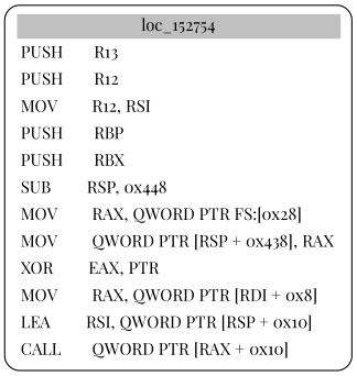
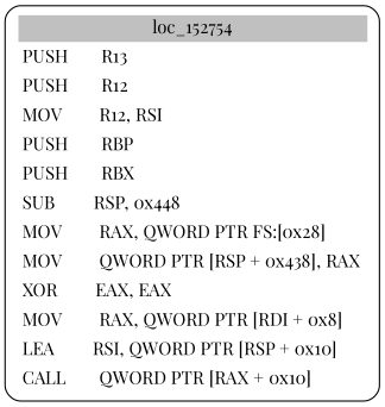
  digraph {
    rankdir=LR
    fontname="Playfair Display"
-   n1 [fontname="Playfair Display" label=<<table border="0" cellborder="0" cellpadding="3"><tr><td align="center" colspan="2" bgcolor="grey">loc_152754</td></tr><tr><td align="left">PUSH       R13</td></tr><tr><td align="left">PUSH       R12</td></tr><tr><td align="left">MOV        R12, RSI</td></tr><tr><td align="left">PUSH       RBP</td></tr><tr><td align="left">PUSH       RBX</td></tr><tr><td align="left">SUB        RSP, 0x448</td></tr><tr><td align="left">MOV        RAX, QWORD PTR FS:[0x28]</td></tr><tr><td align="left">MOV        QWORD PTR [RSP + 0x438], RAX</td></tr><tr><td align="left">XOR        EAX, PTR</td></tr><tr><td align="left">MOV        RAX, QWORD PTR [RDI + 0x8]</td></tr><tr><td align="left">LEA        RSI, QWORD PTR [RSP + 0x10]</td></tr><tr><td align="left">CALL       QWORD PTR [RAX + 0x10]</td></tr></table>> shape=Mrecord]
+   n1 [fontname="Playfair Display" label=<<table border="0" cellborder="0" cellpadding="3"><tr><td align="center" colspan="2" bgcolor="grey">loc_152754</td></tr><tr><td align="left">PUSH       R13</td></tr><tr><td align="left">PUSH       R12</td></tr><tr><td align="left">MOV        R12, RSI</td></tr><tr><td align="left">PUSH       RBP</td></tr><tr><td align="left">PUSH       RBX</td></tr><tr><td align="left">SUB        RSP, 0x448</td></tr><tr><td align="left">MOV        RAX, QWORD PTR FS:[0x28]</td></tr><tr><td align="left">MOV        QWORD PTR [RSP + 0x438], RAX</td></tr><tr><td align="left">XOR        EAX, EAX</td></tr><tr><td align="left">MOV        RAX, QWORD PTR [RDI + 0x8]</td></tr><tr><td align="left">LEA        RSI, QWORD PTR [RSP + 0x10]</td></tr><tr><td align="left">CALL       QWORD PTR [RAX + 0x10]</td></tr></table>> shape=Mrecord]
  }
